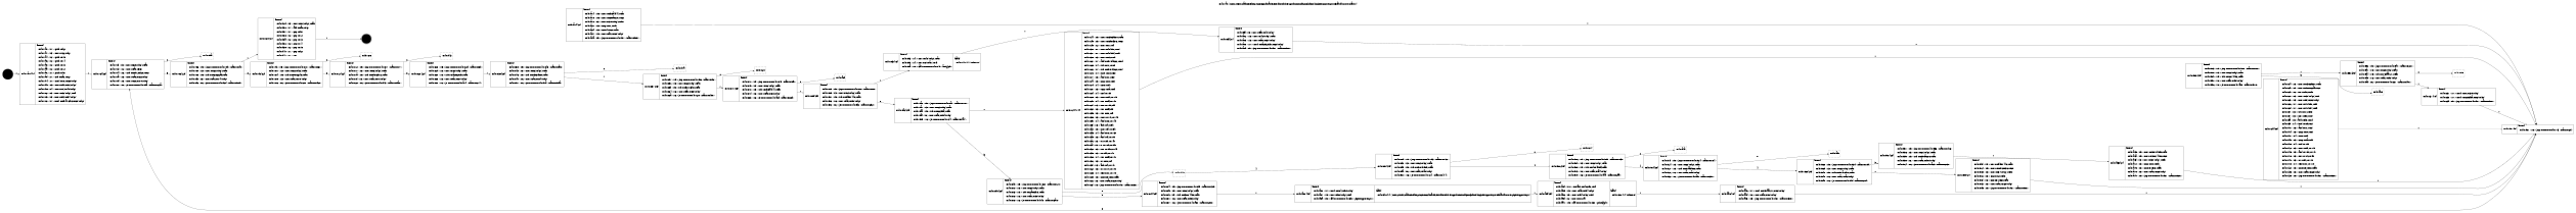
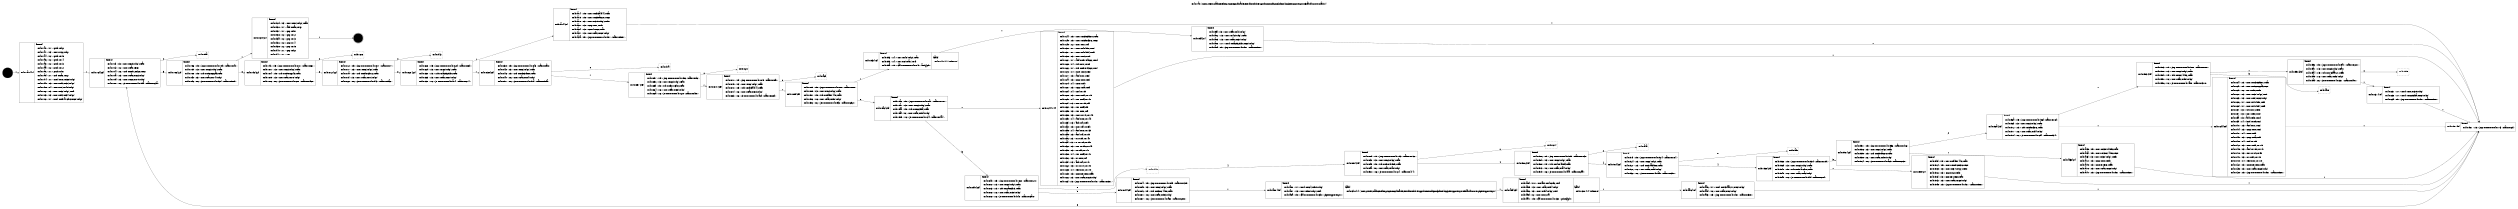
  digraph {
    label="0x4017a0 (/mnt/c/Users/mathe/Desktop/tcc/POCII/binaries/extr_linuxdriversgpudrmmsmdispmdp_kms.h_pipe_supports_yuv_Final-ollvm.out::main(0))"
    labelloc=t
    rankdir=LR
    node [shape=record]
    edge [arrowhead=normal]
    Entry [fillcolor=black height=0.3 shape=circle style=filled width=0.3]
    n2 [label="{\n     0x4017a0 [47]\l\n     | [instrs]\l\n     &nbsp;&nbsp;0x4017a0 \<+1\>: push %rbp\l\n     &nbsp;&nbsp;0x4017a1 \<+3\>: mov %rsp,%rbp\l\n     &nbsp;&nbsp;0x4017a4 \<+2\>: push %r15\l\n     &nbsp;&nbsp;0x4017a6 \<+2\>: push %r14\l\n     &nbsp;&nbsp;0x4017a8 \<+2\>: push %r13\l\n     &nbsp;&nbsp;0x4017aa \<+2\>: push %r12\l\n     &nbsp;&nbsp;0x4017ac \<+1\>: push %rbx\l\n     &nbsp;&nbsp;0x4017ad \<+7\>: sub $0xa8,%rsp\l\n     &nbsp;&nbsp;0x4017b4 \<+7\>: movl $0x0,-0x38(%rbp)\l\n     &nbsp;&nbsp;0x4017bb \<+3\>: mov %edi,-0x3c(%rbp)\l\n     &nbsp;&nbsp;0x4017be \<+4\>: mov %rsi,-0x48(%rbp)\l\n     &nbsp;&nbsp;0x4017c2 \<+3\>: mov -0x3c(%rbp),%edi\l\n     &nbsp;&nbsp;0x4017c5 \<+3\>: mov %edi,-0x34(%rbp)\l\n     &nbsp;&nbsp;0x4017c8 \<+7\>: movl $0x57a76f1e,-0x68(%rbp)\l\n  }"]
    n3 [label="{\n     0x4017cf [23]\l\n     | [instrs]\l\n     &nbsp;&nbsp;0x4017cf \<+3\>: mov -0x68(%rbp),%eax\l\n     &nbsp;&nbsp;0x4017d2 \<+2\>: mov %eax,%ecx\l\n     &nbsp;&nbsp;0x4017d4 \<+6\>: sub $0x8d72ed28,%ecx\l\n     &nbsp;&nbsp;0x4017da \<+3\>: mov %eax,-0x6c(%rbp)\l\n     &nbsp;&nbsp;0x4017dd \<+3\>: mov %ecx,-0x70(%rbp)\l\n     &nbsp;&nbsp;0x4017e0 \<+6\>: je 00000000004019da \<main+0x23a\>\l\n  }"]
    n4 [label="{\n     0x4019da\l\n  }" style=dashed]
    n5 [label="{\n     0x4017e6 [22]\l\n     | [instrs]\l\n     &nbsp;&nbsp;0x4017e6 \<+5\>: jmp 00000000004017eb \<main+0x4b\>\l\n     &nbsp;&nbsp;0x4017eb \<+3\>: mov -0x6c(%rbp),%eax\l\n     &nbsp;&nbsp;0x4017ee \<+5\>: sub $0x9286c2af,%eax\l\n     &nbsp;&nbsp;0x4017f3 \<+3\>: mov %eax,-0x74(%rbp)\l\n     &nbsp;&nbsp;0x4017f6 \<+6\>: je 0000000000401d2d \<main+0x58d\>\l\n  }"]
    n6 [label="{\n     0x401d2d [21]\l\n     | [instrs]\l\n     &nbsp;&nbsp;0x401d2d \<+3\>: mov -0x2c(%rbp),%eax\l\n     &nbsp;&nbsp;0x401d30 \<+7\>: add $0xa8,%rsp\l\n     &nbsp;&nbsp;0x401d37 \<+1\>: pop %rbx\l\n     &nbsp;&nbsp;0x401d38 \<+2\>: pop %r12\l\n     &nbsp;&nbsp;0x401d3a \<+2\>: pop %r13\l\n     &nbsp;&nbsp;0x401d3c \<+2\>: pop %r14\l\n     &nbsp;&nbsp;0x401d3e \<+2\>: pop %r15\l\n     &nbsp;&nbsp;0x401d40 \<+1\>: pop %rbp\l\n     &nbsp;&nbsp;0x401d41 \<+1\>: ret\l\n  }"]
    n7 [label="{\n     0x4017fc [22]\l\n     | [instrs]\l\n     &nbsp;&nbsp;0x4017fc \<+5\>: jmp 0000000000401801 \<main+0x61\>\l\n     &nbsp;&nbsp;0x401801 \<+3\>: mov -0x6c(%rbp),%eax\l\n     &nbsp;&nbsp;0x401804 \<+5\>: sub $0x990cc245,%eax\l\n     &nbsp;&nbsp;0x401809 \<+3\>: mov %eax,-0x78(%rbp)\l\n     &nbsp;&nbsp;0x40180c \<+6\>: je 0000000000401c08 \<main+0x468\>\l\n  }"]
    Exit [fillcolor=black height=0.3 peripheries=2 shape=circle style=filled width=0.3]
    n9 [label="{\n     0x401c08\l\n  }" style=dashed]
    n10 [label="{\n     0x401812 [22]\l\n     | [instrs]\l\n     &nbsp;&nbsp;0x401812 \<+5\>: jmp 0000000000401817 \<main+0x77\>\l\n     &nbsp;&nbsp;0x401817 \<+3\>: mov -0x6c(%rbp),%eax\l\n     &nbsp;&nbsp;0x40181a \<+5\>: sub $0x9b8c3b72,%eax\l\n     &nbsp;&nbsp;0x40181f \<+3\>: mov %eax,-0x7c(%rbp)\l\n     &nbsp;&nbsp;0x401822 \<+6\>: je 0000000000401d42 \<main+0x5a2\>\l\n  }"]
    n11 [label="{\n     0x401d42\l\n  }" style=dashed]
    n12 [label="{\n     0x401828 [22]\l\n     | [instrs]\l\n     &nbsp;&nbsp;0x401828 \<+5\>: jmp 000000000040182d \<main+0x8d\>\l\n     &nbsp;&nbsp;0x40182d \<+3\>: mov -0x6c(%rbp),%eax\l\n     &nbsp;&nbsp;0x401830 \<+5\>: sub $0xa295293b,%eax\l\n     &nbsp;&nbsp;0x401835 \<+3\>: mov %eax,-0x80(%rbp)\l\n     &nbsp;&nbsp;0x401838 \<+6\>: je 0000000000401a14 \<main+0x274\>\l\n  }"]
    n13 [label="{\n     0x4019b5\l\n  }" style=dashed]
    n14 [label="{\n     0x401a14 [27]\l\n     | [instrs]\l\n     &nbsp;&nbsp;0x401a14 \<+5\>: mov $0xf03a4b44,%eax\l\n     &nbsp;&nbsp;0x401a19 \<+5\>: mov $0x59eacc7e,%ecx\l\n     &nbsp;&nbsp;0x401a1e \<+3\>: mov -0x30(%rbp),%edx\l\n     &nbsp;&nbsp;0x401a21 \<+3\>: cmp $0x1,%edx\l\n     &nbsp;&nbsp;0x401a24 \<+3\>: cmovl %ecx,%eax\l\n     &nbsp;&nbsp;0x401a27 \<+3\>: mov %eax,-0x68(%rbp)\l\n     &nbsp;&nbsp;0x401a2a \<+5\>: jmp 0000000000401d81 \<main+0x5e1\>\l\n  }"]
    n15 [label="{\n     0x40183e [25]\l\n     | [instrs]\l\n     &nbsp;&nbsp;0x40183e \<+5\>: jmp 0000000000401843 \<main+0xa3\>\l\n     &nbsp;&nbsp;0x401843 \<+3\>: mov -0x6c(%rbp),%eax\l\n     &nbsp;&nbsp;0x401846 \<+5\>: sub $0xcbe3d580,%eax\l\n     &nbsp;&nbsp;0x40184b \<+6\>: mov %eax,-0x84(%rbp)\l\n     &nbsp;&nbsp;0x401851 \<+6\>: je 0000000000401d7a \<main+0x5da\>\l\n  }"]
    n16 [label="{\n     0x401c31 [19]\l\n     | [instrs]\l\n     &nbsp;&nbsp;0x401c31 \<+7\>: movl $0x0,-0x38(%rbp)\l\n     &nbsp;&nbsp;0x401c38 \<+7\>: movl $0xcc03f8a,-0x68(%rbp)\l\n     &nbsp;&nbsp;0x401c3f \<+5\>: jmp 0000000000401d81 \<main+0x5e1\>\l\n  }"]
    n17 [label="{\n     0x401d81 [5]\l\n     | [instrs]\l\n     &nbsp;&nbsp;0x401d81 \<+5\>: jmp 00000000004017cf \<main+0x2f\>\l\n  }"]
    n18 [label="{\n     0x401d7a\l\n  }" style=dashed]
    n19 [label="{\n     0x401857 [25]\l\n     | [instrs]\l\n     &nbsp;&nbsp;0x401857 \<+5\>: jmp 000000000040185c \<main+0xbc\>\l\n     &nbsp;&nbsp;0x40185c \<+3\>: mov -0x6c(%rbp),%eax\l\n     &nbsp;&nbsp;0x40185f \<+5\>: sub $0xf010c9b0,%eax\l\n     &nbsp;&nbsp;0x401864 \<+6\>: mov %eax,-0x88(%rbp)\l\n     &nbsp;&nbsp;0x40186a \<+6\>: je 0000000000401c20 \<main+0x480\>\l\n  }"]
    n20 [label="{\n     0x40199c [25]\l\n     | [instrs]\l\n     &nbsp;&nbsp;0x40199c \<+5\>: jmp 00000000004019a1 \<main+0x201\>\l\n     &nbsp;&nbsp;0x4019a1 \<+3\>: mov -0x6c(%rbp),%eax\l\n     &nbsp;&nbsp;0x4019a4 \<+5\>: sub $0x73daa721,%eax\l\n     &nbsp;&nbsp;0x4019a9 \<+6\>: mov %eax,-0xbc(%rbp)\l\n     &nbsp;&nbsp;0x4019af \<+6\>: je 0000000000401c31 \<main+0x491\>\l\n  }"]
    n21 [label="{\n     0x401c20\l\n  }" style=dashed]
    n22 [label="{\n     0x401870 [25]\l\n     | [instrs]\l\n     &nbsp;&nbsp;0x401870 \<+5\>: jmp 0000000000401875 \<main+0xd5\>\l\n     &nbsp;&nbsp;0x401875 \<+3\>: mov -0x6c(%rbp),%eax\l\n     &nbsp;&nbsp;0x401878 \<+5\>: sub $0xf03a4b44,%eax\l\n     &nbsp;&nbsp;0x40187d \<+6\>: mov %eax,-0x8c(%rbp)\l\n     &nbsp;&nbsp;0x401883 \<+6\>: je 0000000000401a2f \<main+0x28f\>\l\n  }"]
    n23 [label="{\n     0x401ab8\l\n  }" style=dashed]
    n24 [label="{\n     0x401a2f\l\n  }" style=dashed]
    n25 [label="{\n     0x401889 [25]\l\n     | [instrs]\l\n     &nbsp;&nbsp;0x401889 \<+5\>: jmp 000000000040188e \<main+0xee\>\l\n     &nbsp;&nbsp;0x40188e \<+3\>: mov -0x6c(%rbp),%eax\l\n     &nbsp;&nbsp;0x401891 \<+5\>: sub $0xf45e7448,%eax\l\n     &nbsp;&nbsp;0x401896 \<+6\>: mov %eax,-0x90(%rbp)\l\n     &nbsp;&nbsp;0x40189c \<+6\>: je 00000000004019f2 \<main+0x252\>\l\n  }"]
    n26 [label="{\n     0x401983 [25]\l\n     | [instrs]\l\n     &nbsp;&nbsp;0x401983 \<+5\>: jmp 0000000000401988 \<main+0x1e8\>\l\n     &nbsp;&nbsp;0x401988 \<+3\>: mov -0x6c(%rbp),%eax\l\n     &nbsp;&nbsp;0x40198b \<+5\>: sub $0x66747fc6,%eax\l\n     &nbsp;&nbsp;0x401990 \<+6\>: mov %eax,-0xb8(%rbp)\l\n     &nbsp;&nbsp;0x401996 \<+6\>: je 0000000000401ab8 \<main+0x318\>\l\n  }"]
    n27 [label="{\n     0x4019f2 [13]\l\n     | [instrs]\l\n     &nbsp;&nbsp;0x4019f2 \<+4\>: mov -0x48(%rbp),%rax\l\n     &nbsp;&nbsp;0x4019f6 \<+4\>: mov 0x8(%rax),%rdi\l\n     &nbsp;&nbsp;0x4019fa \<+5\>: call 0000000000401040 \<atoi@plt\>\l\n     | [calls]\l\n     &nbsp;&nbsp;0x401040 \{1\} (unknown)\l\n  }"]
    n28 [label="{\n     0x4018a2 [25]\l\n     | [instrs]\l\n     &nbsp;&nbsp;0x4018a2 \<+5\>: jmp 00000000004018a7 \<main+0x107\>\l\n     &nbsp;&nbsp;0x4018a7 \<+3\>: mov -0x6c(%rbp),%eax\l\n     &nbsp;&nbsp;0x4018aa \<+5\>: sub $0xcc03f8a,%eax\l\n     &nbsp;&nbsp;0x4018af \<+6\>: mov %eax,-0x94(%rbp)\l\n     &nbsp;&nbsp;0x4018b5 \<+6\>: je 0000000000401c44 \<main+0x4a4\>\l\n  }"]
    n29 [label="{\n     0x401cd4 [89]\l\n     | [instrs]\l\n     &nbsp;&nbsp;0x401cd4 \<+5\>: mov $0xcbe3d580,%eax\l\n     &nbsp;&nbsp;0x401cd9 \<+5\>: mov $0x9286c2af,%ecx\l\n     &nbsp;&nbsp;0x401cde \<+2\>: xor %edx,%edx\l\n     &nbsp;&nbsp;0x401ce0 \<+3\>: mov -0x38(%rbp),%esi\l\n     &nbsp;&nbsp;0x401ce3 \<+3\>: mov %esi,-0x2c(%rbp)\l\n     &nbsp;&nbsp;0x401ce6 \<+7\>: mov 0x404050,%esi\l\n     &nbsp;&nbsp;0x401ced \<+7\>: mov 0x404054,%edi\l\n     &nbsp;&nbsp;0x401cf4 \<+3\>: sub $0x1,%edx\l\n     &nbsp;&nbsp;0x401cf7 \<+3\>: mov %esi,%r8d\l\n     &nbsp;&nbsp;0x401cfa \<+3\>: add %edx,%r8d\l\n     &nbsp;&nbsp;0x401cfd \<+4\>: imul %r8d,%esi\l\n     &nbsp;&nbsp;0x401d01 \<+3\>: and $0x1,%esi\l\n     &nbsp;&nbsp;0x401d04 \<+3\>: cmp $0x0,%esi\l\n     &nbsp;&nbsp;0x401d07 \<+4\>: sete %r9b\l\n     &nbsp;&nbsp;0x401d0b \<+3\>: cmp $0xa,%edi\l\n     &nbsp;&nbsp;0x401d0e \<+4\>: setl %r10b\l\n     &nbsp;&nbsp;0x401d12 \<+3\>: mov %r9b,%r11b\l\n     &nbsp;&nbsp;0x401d15 \<+3\>: and %r10b,%r11b\l\n     &nbsp;&nbsp;0x401d18 \<+3\>: xor %r10b,%r9b\l\n     &nbsp;&nbsp;0x401d1b \<+3\>: or %r9b,%r11b\l\n     &nbsp;&nbsp;0x401d1e \<+4\>: test $0x1,%r11b\l\n     &nbsp;&nbsp;0x401d22 \<+3\>: cmovne %ecx,%eax\l\n     &nbsp;&nbsp;0x401d25 \<+3\>: mov %eax,-0x68(%rbp)\l\n     &nbsp;&nbsp;0x401d28 \<+5\>: jmp 0000000000401d81 \<main+0x5e1\>\l\n  }"]
    n30 [label="{\n     0x4019ff [21]\l\n     | [instrs]\l\n     &nbsp;&nbsp;0x4019ff \<+3\>: mov %eax,-0x4c(%rbp)\l\n     &nbsp;&nbsp;0x401a02 \<+3\>: mov -0x4c(%rbp),%eax\l\n     &nbsp;&nbsp;0x401a05 \<+3\>: mov %eax,-0x30(%rbp)\l\n     &nbsp;&nbsp;0x401a08 \<+7\>: movl $0xa295293b,-0x68(%rbp)\l\n     &nbsp;&nbsp;0x401a0f \<+5\>: jmp 0000000000401d81 \<main+0x5e1\>\l\n  }"]
    n31 [label="{\n     0x401c44 [144]\l\n     | [instrs]\l\n     &nbsp;&nbsp;0x401c44 \<+5\>: mov $0xcbe3d580,%eax\l\n     &nbsp;&nbsp;0x401c49 \<+5\>: mov $0x5becf576,%ecx\l\n     &nbsp;&nbsp;0x401c4e \<+2\>: mov $0x1,%dl\l\n     &nbsp;&nbsp;0x401c50 \<+7\>: mov 0x404050,%esi\l\n     &nbsp;&nbsp;0x401c57 \<+7\>: mov 0x404054,%edi\l\n     &nbsp;&nbsp;0x401c5e \<+3\>: mov %esi,%r8d\l\n     &nbsp;&nbsp;0x401c61 \<+7\>: add $0x97e4d2c2,%r8d\l\n     &nbsp;&nbsp;0x401c68 \<+4\>: sub $0x1,%r8d\l\n     &nbsp;&nbsp;0x401c6c \<+7\>: sub $0x97e4d2c2,%r8d\l\n     &nbsp;&nbsp;0x401c73 \<+4\>: imul %r8d,%esi\l\n     &nbsp;&nbsp;0x401c77 \<+3\>: and $0x1,%esi\l\n     &nbsp;&nbsp;0x401c7a \<+3\>: cmp $0x0,%esi\l\n     &nbsp;&nbsp;0x401c7d \<+4\>: sete %r9b\l\n     &nbsp;&nbsp;0x401c81 \<+3\>: cmp $0xa,%edi\l\n     &nbsp;&nbsp;0x401c84 \<+4\>: setl %r10b\l\n     &nbsp;&nbsp;0x401c88 \<+3\>: mov %r9b,%r11b\l\n     &nbsp;&nbsp;0x401c8b \<+4\>: xor $0xff,%r11b\l\n     &nbsp;&nbsp;0x401c8f \<+3\>: mov %r10b,%bl\l\n     &nbsp;&nbsp;0x401c92 \<+3\>: xor $0xff,%bl\l\n     &nbsp;&nbsp;0x401c95 \<+3\>: xor $0x0,%dl\l\n     &nbsp;&nbsp;0x401c98 \<+3\>: mov %r11b,%r14b\l\n     &nbsp;&nbsp;0x401c9b \<+4\>: and $0x0,%r14b\l\n     &nbsp;&nbsp;0x401c9f \<+3\>: and %dl,%r9b\l\n     &nbsp;&nbsp;0x401ca2 \<+3\>: mov %bl,%r15b\l\n     &nbsp;&nbsp;0x401ca5 \<+4\>: and $0x0,%r15b\l\n     &nbsp;&nbsp;0x401ca9 \<+3\>: and %dl,%r10b\l\n     &nbsp;&nbsp;0x401cac \<+3\>: or %r9b,%r14b\l\n     &nbsp;&nbsp;0x401caf \<+3\>: or %r10b,%r15b\l\n     &nbsp;&nbsp;0x401cb2 \<+3\>: xor %r15b,%r14b\l\n     &nbsp;&nbsp;0x401cb5 \<+3\>: or %bl,%r11b\l\n     &nbsp;&nbsp;0x401cb8 \<+4\>: xor $0xff,%r11b\l\n     &nbsp;&nbsp;0x401cbc \<+3\>: or $0x0,%dl\l\n     &nbsp;&nbsp;0x401cbf \<+3\>: and %dl,%r11b\l\n     &nbsp;&nbsp;0x401cc2 \<+3\>: or %r11b,%r14b\l\n     &nbsp;&nbsp;0x401cc5 \<+4\>: test $0x1,%r14b\l\n     &nbsp;&nbsp;0x401cc9 \<+3\>: cmovne %ecx,%eax\l\n     &nbsp;&nbsp;0x401ccc \<+3\>: mov %eax,-0x68(%rbp)\l\n     &nbsp;&nbsp;0x401ccf \<+5\>: jmp 0000000000401d81 \<main+0x5e1\>\l\n  }"]
    n32 [label="{\n     0x4018bb [25]\l\n     | [instrs]\l\n     &nbsp;&nbsp;0x4018bb \<+5\>: jmp 00000000004018c0 \<main+0x120\>\l\n     &nbsp;&nbsp;0x4018c0 \<+3\>: mov -0x6c(%rbp),%eax\l\n     &nbsp;&nbsp;0x4018c3 \<+5\>: sub $0x2a0e3f15,%eax\l\n     &nbsp;&nbsp;0x4018c8 \<+6\>: mov %eax,-0x98(%rbp)\l\n     &nbsp;&nbsp;0x4018ce \<+6\>: je 0000000000401b48 \<main+0x3a8\>\l\n  }"]
    n33 [label="{\n     0x401aa6 [18]\l\n     | [instrs]\l\n     &nbsp;&nbsp;0x401aa6 \<+7\>: movl $0x73daa721,-0x68(%rbp)\l\n     &nbsp;&nbsp;0x401aad \<+6\>: mov %eax,-0xc0(%rbp)\l\n     &nbsp;&nbsp;0x401ab3 \<+5\>: jmp 0000000000401d81 \<main+0x5e1\>\l\n  }"]
    n34 [label="{\n     0x401b48\l\n  }" style=dashed]
    n35 [label="{\n     0x4018d4 [25]\l\n     | [instrs]\l\n     &nbsp;&nbsp;0x4018d4 \<+5\>: jmp 00000000004018d9 \<main+0x139\>\l\n     &nbsp;&nbsp;0x4018d9 \<+3\>: mov -0x6c(%rbp),%eax\l\n     &nbsp;&nbsp;0x4018dc \<+5\>: sub $0x306744e8,%eax\l\n     &nbsp;&nbsp;0x4018e1 \<+6\>: mov %eax,-0x9c(%rbp)\l\n     &nbsp;&nbsp;0x4018e7 \<+6\>: je 0000000000401a80 \<main+0x2e0\>\l\n  }"]
    n36 [label="{\n     0x401a8f [23]\l\n     | [instrs]\l\n     &nbsp;&nbsp;0x401a8f \<+10\>: movabs $0x4020f2,%rdi\l\n     &nbsp;&nbsp;0x401a99 \<+3\>: mov %eax,-0x54(%rbp)\l\n     &nbsp;&nbsp;0x401a9c \<+3\>: mov -0x54(%rbp),%esi\l\n     &nbsp;&nbsp;0x401a9f \<+2\>: mov $0x0,%al\l\n     &nbsp;&nbsp;0x401aa1 \<+5\>: call 0000000000401030 \<printf@plt\>\l\n     | [calls]\l\n     &nbsp;&nbsp;0x401030 \{1\} (unknown)\l\n  }"]
    n37 [label="{\n     0x4018ed [25]\l\n     | [instrs]\l\n     &nbsp;&nbsp;0x4018ed \<+5\>: jmp 00000000004018f2 \<main+0x152\>\l\n     &nbsp;&nbsp;0x4018f2 \<+3\>: mov -0x6c(%rbp),%eax\l\n     &nbsp;&nbsp;0x4018f5 \<+5\>: sub $0x387d15e9,%eax\l\n     &nbsp;&nbsp;0x4018fa \<+6\>: mov %eax,-0xa0(%rbp)\l\n     &nbsp;&nbsp;0x401900 \<+6\>: je 0000000000401c14 \<main+0x474\>\l\n  }"]
    n38 [label="{\n     0x401a80 [15]\l\n     | [instrs]\l\n     &nbsp;&nbsp;0x401a80 \<+7\>: movl $0x64,-0x50(%rbp)\l\n     &nbsp;&nbsp;0x401a87 \<+3\>: mov -0x50(%rbp),%edi\l\n     &nbsp;&nbsp;0x401a8a \<+5\>: call 00000000004013b0 \<pipe_supports_yuv\>\l\n     | [calls]\l\n     &nbsp;&nbsp;0x4013b0 \{1\} (/mnt/c/Users/mathe/Desktop/tcc/POCII/binaries/extr_linuxdriversgpudrmmsmdispmdp_kms.h_pipe_supports_yuv_Final-ollvm.out::pipe_supports_yuv)\l\n  }"]
+   n39 [label="{\n     0x40196a [25]\l\n     | [instrs]\l\n     &nbsp;&nbsp;0x40196a \<+5\>: jmp 000000000040196f \<main+0x1cf\>\l\n     &nbsp;&nbsp;0x40196f \<+3\>: mov -0x6c(%rbp),%eax\l\n     &nbsp;&nbsp;0x401972 \<+5\>: sub $0x5becf576,%eax\l\n     &nbsp;&nbsp;0x401977 \<+6\>: mov %eax,-0xb4(%rbp)\l\n     &nbsp;&nbsp;0x40197d \<+6\>: je 0000000000401cd4 \<main+0x534\>\l\n  }"]
    n40 [label="{\n     0x401c14\l\n  }" style=dashed]
    n41 [label="{\n     0x401906 [25]\l\n     | [instrs]\l\n     &nbsp;&nbsp;0x401906 \<+5\>: jmp 000000000040190b \<main+0x16b\>\l\n     &nbsp;&nbsp;0x40190b \<+3\>: mov -0x6c(%rbp),%eax\l\n     &nbsp;&nbsp;0x40190e \<+5\>: sub $0x4084b9df,%eax\l\n     &nbsp;&nbsp;0x401913 \<+6\>: mov %eax,-0xa4(%rbp)\l\n     &nbsp;&nbsp;0x401919 \<+6\>: je 0000000000401a4a \<main+0x2aa\>\l\n  }"]
    n42 [label="{\n     0x401a65 [27]\l\n     | [instrs]\l\n     &nbsp;&nbsp;0x401a65 \<+5\>: mov $0x387d15e9,%eax\l\n     &nbsp;&nbsp;0x401a6a \<+5\>: mov $0x306744e8,%ecx\l\n     &nbsp;&nbsp;0x401a6f \<+3\>: mov -0x30(%rbp),%edx\l\n     &nbsp;&nbsp;0x401a72 \<+3\>: cmp $0x0,%edx\l\n     &nbsp;&nbsp;0x401a75 \<+3\>: cmove %ecx,%eax\l\n     &nbsp;&nbsp;0x401a78 \<+3\>: mov %eax,-0x68(%rbp)\l\n     &nbsp;&nbsp;0x401a7b \<+5\>: jmp 0000000000401d81 \<main+0x5e1\>\l\n  }"]
    n43 [label="{\n     0x401a4a\l\n  }" style=dashed]
    n44 [label="{\n     0x40191f [25]\l\n     | [instrs]\l\n     &nbsp;&nbsp;0x40191f \<+5\>: jmp 0000000000401924 \<main+0x184\>\l\n     &nbsp;&nbsp;0x401924 \<+3\>: mov -0x6c(%rbp),%eax\l\n     &nbsp;&nbsp;0x401927 \<+5\>: sub $0x51aa9b58,%eax\l\n     &nbsp;&nbsp;0x40192c \<+6\>: mov %eax,-0xa8(%rbp)\l\n     &nbsp;&nbsp;0x401932 \<+6\>: je 0000000000401af0 \<main+0x350\>\l\n  }"]
    n45 [label="{\n     0x401af0\l\n  }" style=dashed]
    n46 [label="{\n     0x401938 [25]\l\n     | [instrs]\l\n     &nbsp;&nbsp;0x401938 \<+5\>: jmp 000000000040193d \<main+0x19d\>\l\n     &nbsp;&nbsp;0x40193d \<+3\>: mov -0x6c(%rbp),%eax\l\n     &nbsp;&nbsp;0x401940 \<+5\>: sub $0x57a76f1e,%eax\l\n     &nbsp;&nbsp;0x401945 \<+6\>: mov %eax,-0xac(%rbp)\l\n     &nbsp;&nbsp;0x40194b \<+6\>: je 00000000004019bf \<main+0x21f\>\l\n  }"]
    n47 [label="{\n     0x401951 [25]\l\n     | [instrs]\l\n     &nbsp;&nbsp;0x401951 \<+5\>: jmp 0000000000401956 \<main+0x1b6\>\l\n     &nbsp;&nbsp;0x401956 \<+3\>: mov -0x6c(%rbp),%eax\l\n     &nbsp;&nbsp;0x401959 \<+5\>: sub $0x59eacc7e,%eax\l\n     &nbsp;&nbsp;0x40195e \<+6\>: mov %eax,-0xb0(%rbp)\l\n     &nbsp;&nbsp;0x401964 \<+6\>: je 0000000000401a65 \<main+0x2c5\>\l\n  }"]
    n48 [label="{\n     0x4019bf [27]\l\n     | [instrs]\l\n     &nbsp;&nbsp;0x4019bf \<+5\>: mov $0xf45e7448,%eax\l\n     &nbsp;&nbsp;0x4019c4 \<+5\>: mov $0x8d72ed28,%ecx\l\n     &nbsp;&nbsp;0x4019c9 \<+3\>: mov -0x34(%rbp),%edx\l\n     &nbsp;&nbsp;0x4019cc \<+3\>: cmp $0x2,%edx\l\n     &nbsp;&nbsp;0x4019cf \<+3\>: cmovne %ecx,%eax\l\n     &nbsp;&nbsp;0x4019d2 \<+3\>: mov %eax,-0x68(%rbp)\l\n     &nbsp;&nbsp;0x4019d5 \<+5\>: jmp 0000000000401d81 \<main+0x5e1\>\l\n  }"]
    Entry -> n2 [label=" 1"]
    n2 -> n3 [arrowhead=odot label=" 1"]
    n3 -> n4 [label=" 0"]
    n3 -> n5 [arrowhead=odot label=" 9"]
    n5 -> n6 [label=" 1"]
    n5 -> n7 [arrowhead=vee label=" 8"]
    n6 -> Exit [label=" 1"]
    n7 -> n9 [arrowhead=vee label=" 0"]
    n7 -> n10 [arrowhead=odot label=" 8"]
    n10 -> n11 [label=" 0"]
    n10 -> n12 [label=" 8"]
+   n12 -> n14 [label=" 1"]
    n12 -> n15 [arrowhead=vee label=" 7"]
    n14 -> n17 [label=" 1"]
    n15 -> n18 [label=" 0"]
    n15 -> n19 [arrowhead=vee label=" 7"]
    n16 -> n17 [arrowhead=odot label=" 1"]
    n17 -> n3 [label=" 8"]
    n19 -> n21 [arrowhead=vee label=" 0"]
    n19 -> n22 [label=" 7"]
    n20 -> n13 [arrowhead=vee label=" 0"]
    n20 -> n16 [label=" 1"]
    n22 -> n24 [arrowhead=vee label=" 0"]
    n22 -> n25 [arrowhead=odot label=" 7"]
    n25 -> n27 [arrowhead=vee label=" 1"]
    n25 -> n28 [arrowhead=vee label=" 6"]
    n26 -> n20 [label=" 1"]
    n26 -> n23 [label=" 9"]
    n27 -> n30 [label=" 1"]
    n28 -> n31 [arrowhead=vee label=" 1"]
    n28 -> n32 [arrowhead=vee label=" 5"]
    n29 -> n17 [arrowhead=odot label=" 1"]
    n30 -> n17 [arrowhead=odot label=" 1"]
    n31 -> n17 [label=" 1"]
    n32 -> n34 [arrowhead=vee label=" 0"]
    n32 -> n35 [arrowhead=vee label=" 5"]
    n33 -> n17 [arrowhead=vee label=" 1"]
    n34 -> n37 [label=" 4"]
    n35 -> n38 [label=" 1"]
    n36 -> n33 [arrowhead=vee label=" 1"]
    n37 -> n40 [arrowhead=vee label=" 0"]
    n37 -> n41 [arrowhead=odot label=" 4"]
    n38 -> n36 [label=" 1"]
+   n39 -> n26 [label=" 1"]
+   n39 -> n29 [arrowhead=vee label=" 1"]
    n41 -> n43 [label=" 0"]
    n41 -> n44 [arrowhead=vee label=" 4"]
    n42 -> n17 [arrowhead=odot label=" 1"]
    n44 -> n45 [arrowhead=vee label=" 0"]
    n44 -> n46 [label=" 4"]
    n46 -> n47 [label=" 3"]
    n46 -> n48 [label=" 1"]
+   n47 -> n39 [label=" 2"]
    n47 -> n42 [label=" 1"]
    n48 -> n17 [arrowhead=vee label=" 1"]
  }
